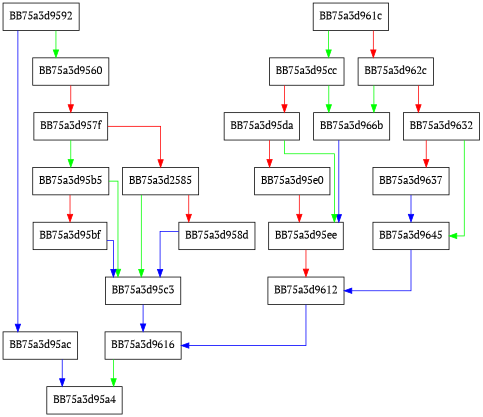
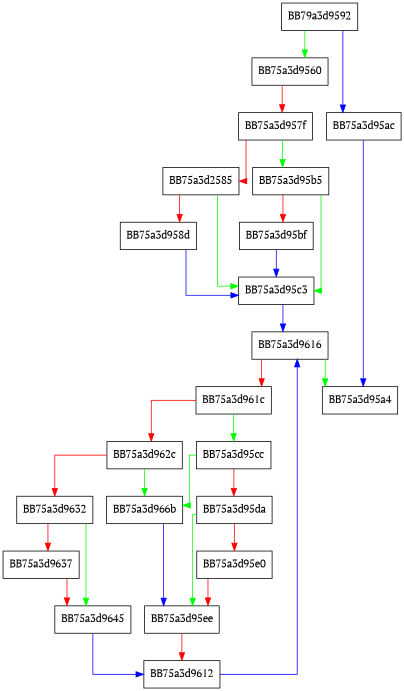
  digraph {
    fontname="PT Serif"
    splines=ortho
    node [fontname="PT Serif" shape=box]
    edge [color=red fontname="PT Serif"]
    BB75a3d9560
    BB75a3d957f
-   BB75a3d9592
+   BB75a3d9592 [label=BB79a3d9592]
    BB75a3d95ac
    BB75a3d95b5
    n6 [label=BB75a3d2585]
    BB75a3d95a4
    BB75a3d95c3
    BB75a3d95bf
    BB75a3d958d
    BB75a3d9616
    BB75a3d961c
    BB75a3d95cc
    BB75a3d962c
    BB75a3d966b
    BB75a3d95da
    BB75a3d95ee
    BB75a3d95e0
    BB75a3d9612
    BB75a3d9632
    BB75a3d9645
    BB75a3d9637
    BB75a3d9560 -> BB75a3d957f
    BB75a3d957f -> BB75a3d95b5 [color=green]
    BB75a3d957f -> n6
    BB75a3d9592 -> BB75a3d9560 [color=green]
    BB75a3d9592 -> BB75a3d95ac [color=blue]
    BB75a3d95ac -> BB75a3d95a4 [color=blue]
    BB75a3d95b5 -> BB75a3d95c3 [color=green]
    BB75a3d95b5 -> BB75a3d95bf
    n6 -> BB75a3d95c3 [color=green]
    n6 -> BB75a3d958d
    BB75a3d95c3 -> BB75a3d9616 [color=blue]
    BB75a3d95bf -> BB75a3d95c3 [color=blue]
    BB75a3d958d -> BB75a3d95c3 [color=blue]
    BB75a3d9616 -> BB75a3d95a4 [color=green]
+   BB75a3d9616 -> BB75a3d961c
    BB75a3d961c -> BB75a3d95cc [color=green]
    BB75a3d961c -> BB75a3d962c
    BB75a3d95cc -> BB75a3d966b [color=green]
    BB75a3d95cc -> BB75a3d95da
    BB75a3d962c -> BB75a3d966b [color=green]
    BB75a3d962c -> BB75a3d9632
    BB75a3d966b -> BB75a3d95ee [color=blue]
    BB75a3d95da -> BB75a3d95ee [color=green]
    BB75a3d95da -> BB75a3d95e0
    BB75a3d95ee -> BB75a3d9612
    BB75a3d95e0 -> BB75a3d95ee
    BB75a3d9612 -> BB75a3d9616 [color=blue]
    BB75a3d9632 -> BB75a3d9645 [color=green]
    BB75a3d9632 -> BB75a3d9637
    BB75a3d9645 -> BB75a3d9612 [color=blue]
-   BB75a3d9637 -> BB75a3d9645 [color=blue]
+   BB75a3d9637 -> BB75a3d9645
  }
